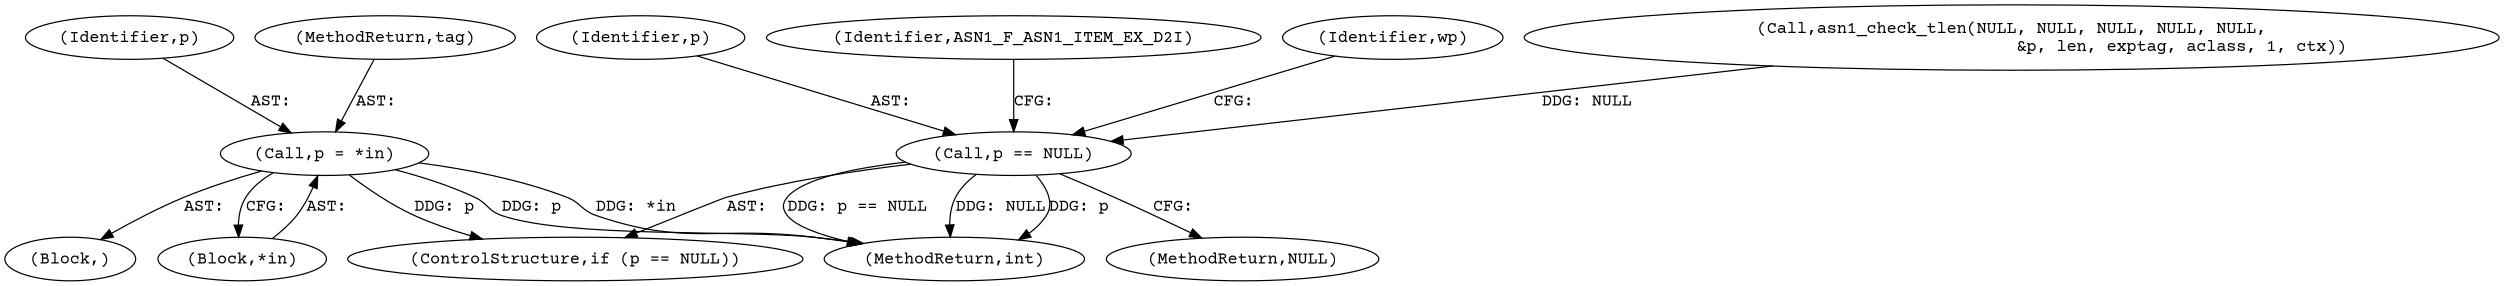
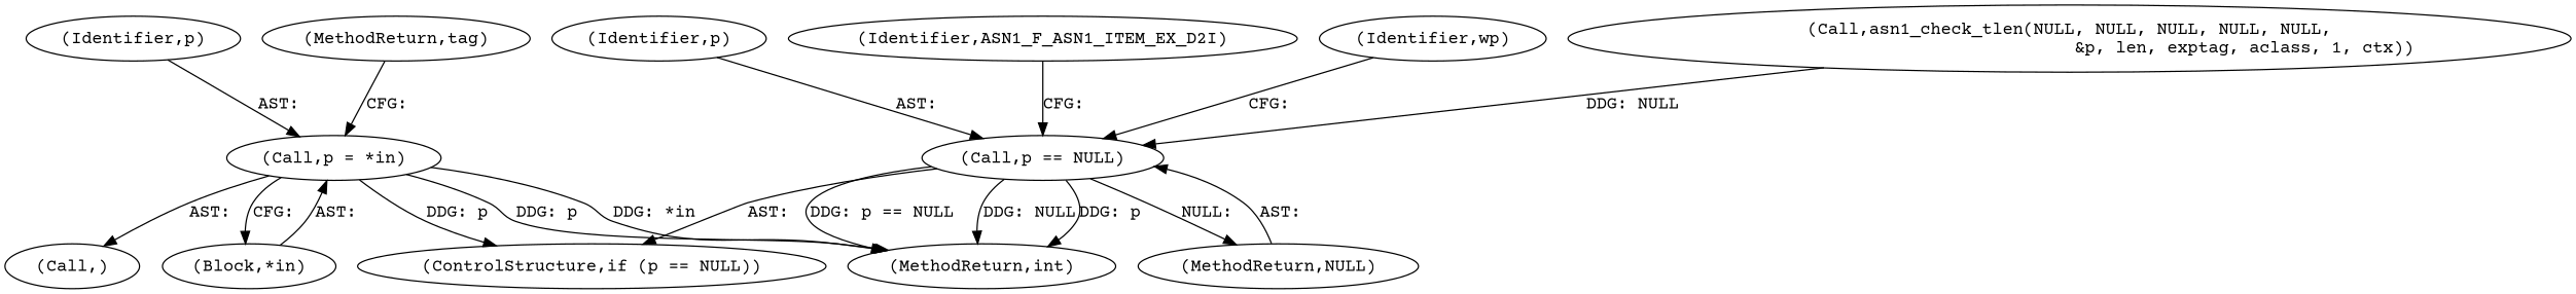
  digraph {
    fontname="Courier Prime"
    node [fontname="Courier Prime"]
    edge [fontname="Courier Prime"]
    n1 [label="(Call,p = *in)"]
    n2 [label="(MethodReturn,int)"]
-   n3 [label="(Block,)"]
+   n3 [label="(Call,)"]
    n4 [label="(Block,*in)"]
    n5 [label="(ControlStructure,if (p == NULL))"]
    n6 [label="(Call,p == NULL)"]
    n7 [label="(MethodReturn,NULL)"]
    n8 [label="(Identifier,p)"]
    n9 [label="(Identifier,wp)"]
    n10 [label="(Call,asn1_check_tlen(NULL, NULL, NULL, NULL, NULL,\n                                  &p, len, exptag, aclass, 1, ctx))"]
    n11 [label="(Identifier,p)"]
    n12 [label="(Identifier,ASN1_F_ASN1_ITEM_EX_D2I)"]
    n13 [label="(MethodReturn,tag)"]
    n1 -> n2 [label="DDG: *in"]
    n1 -> n2 [label="DDG: p"]
    n1 -> n3 [label="AST: "]
    n1 -> n4 [label="CFG: "]
    n1 -> n5 [label="DDG: p"]
    n4 -> n1 [label="AST: "]
    n6 -> n2 [label="DDG: p == NULL"]
    n6 -> n2 [label="DDG: NULL"]
    n6 -> n2 [label="DDG: p"]
    n6 -> n5 [label="AST: "]
-   n6 -> n7 [label="CFG: "]
+   n6 -> n7 [label="NULL: "]
+   n7 -> n6 [label="AST: "]
    n8 -> n1 [label="AST: "]
    n9 -> n6 [label="CFG: "]
    n10 -> n6 [label="DDG: NULL"]
    n11 -> n6 [label="AST: "]
    n12 -> n6 [label="CFG: "]
-   n13 -> n1 [label="AST: "]
+   n13 -> n1 [label="CFG: "]
  }
